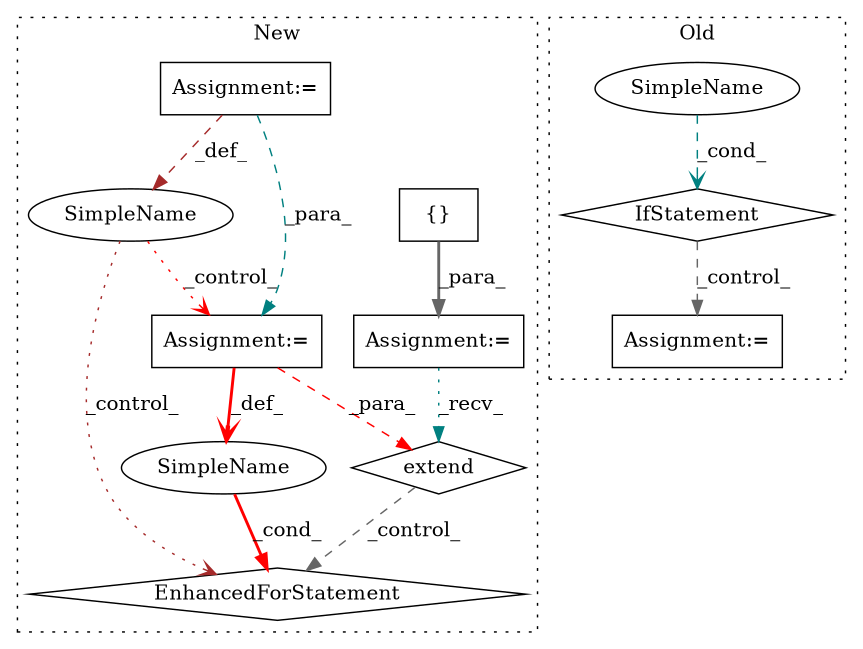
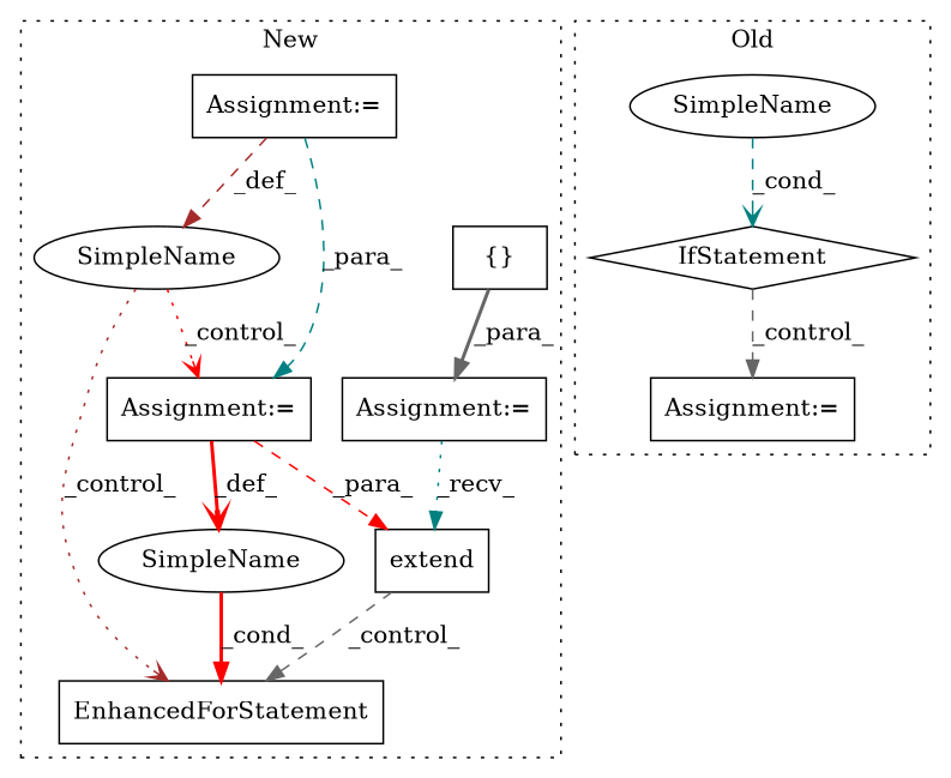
  digraph {
    node [a=7 l="87,2" s="9916,10042" shape=box]
    edge [arrowhead=normal color=red style=dashed]
-   n1 [a=32 l="7,1" label=extend s="10289,10311" shape=diamond]
+   n1 [a=32 l="7,1" label=extend s="10289,10311"]
    n2 [l=1 label="Assignment:=" s=9697]
    n3 [a=4 l="1,1" label="{}" s="9710,9729"]
-   n4 [a=70 label=EnhancedForStatement shape=diamond]
+   n4 [a=70 label=EnhancedForStatement]
    n5 [label="Assignment:="]
    n6 [a=42 l=7 label=SimpleName s=10007 shape=ellipse]
    n7 [a=42 l=17 label=SimpleName s=9827 shape=ellipse]
    n8 [l="81,2" label="Assignment:=" s="9742,9900"]
    n9 [a=25 l="4,2" label=IfStatement s="8579,8618" shape=diamond]
    n10 [l="69,2" label="Assignment:=" s="8711,8797"]
    n11 [a=42 label=SimpleName shape=ellipse l="" s=""]
    subgraph cluster_1 {
      label=New
      style=dotted
      n1
      n2
      n3
      n4
      n5
      n6
      n7
      n8
    }
    subgraph cluster_2 {
      label=Old
      style=dotted
      n9
      n10
      n11
    }
    n1 -> n4 [color=gray40 label=_control_]
    n2 -> n1 [color=teal label=_recv_ style=dotted]
    n3 -> n2 [color=gray40 label=_para_ style=bold]
    n5 -> n1 [label=_para_]
    n5 -> n6 [arrowhead=vee label=_def_ style=bold]
    n6 -> n4 [label=_cond_ style=bold]
    n7 -> n4 [arrowhead=vee color=brown label=_control_ style=dotted]
    n7 -> n5 [arrowhead=vee label=_control_ style=dotted]
    n8 -> n5 [color=teal label=_para_]
    n8 -> n7 [color=brown label=_def_]
    n9 -> n10 [color=gray40 label=_control_]
    n11 -> n9 [arrowhead=vee color=teal label=_cond_]
  }
